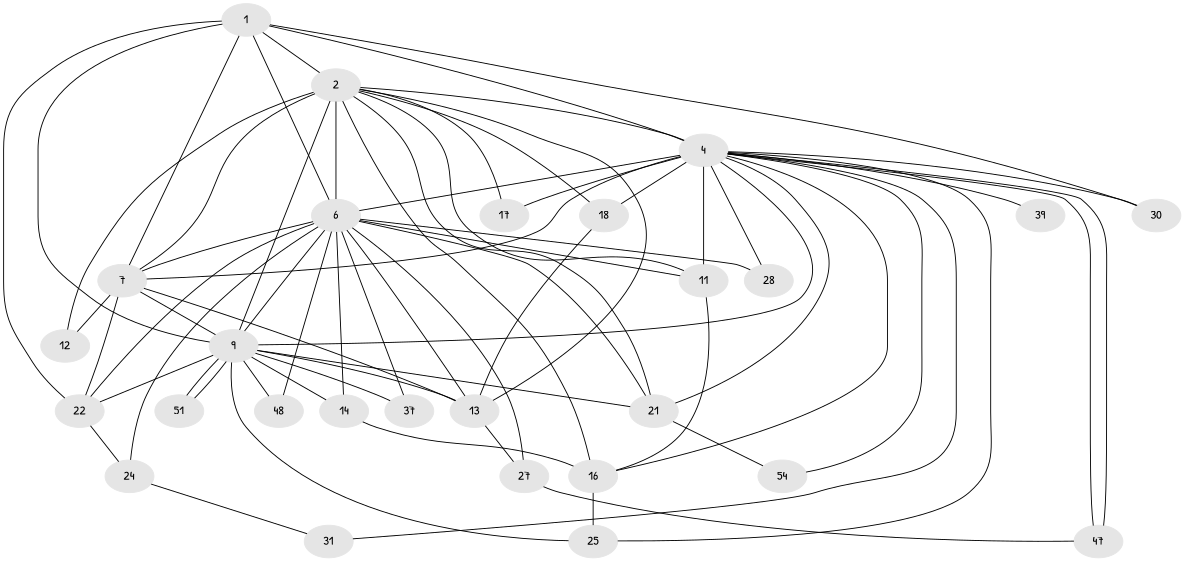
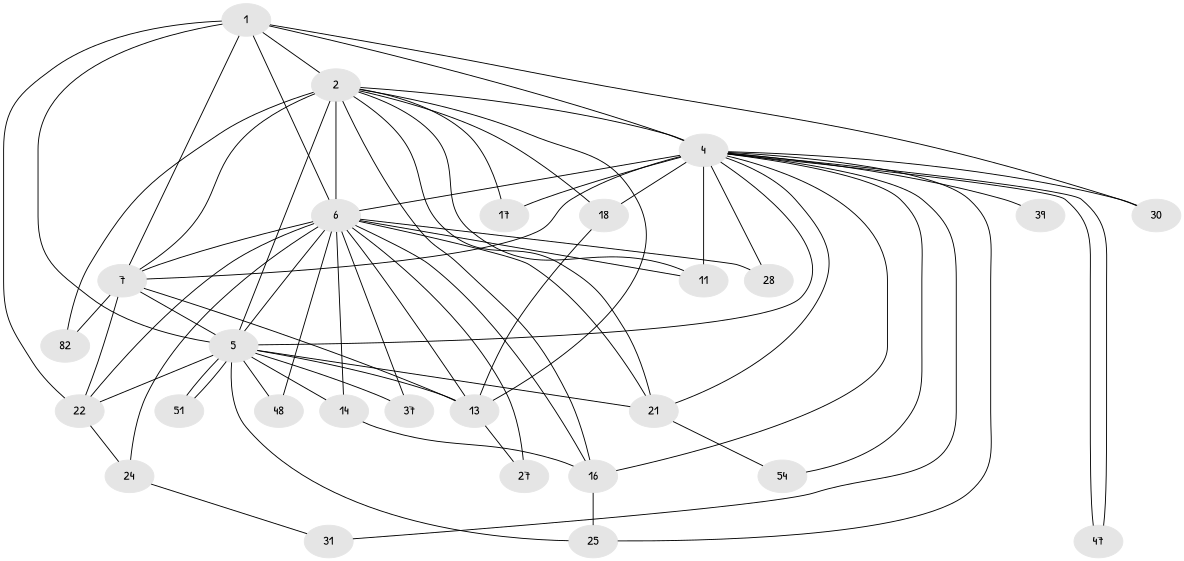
  graph {
    fontname="Patrick Hand"
    node [color=gray90 fontname="Patrick Hand" style=filled]
    edge [fontname="Patrick Hand"]
    2 [super="+49+36+3+44+32"]
    4 [super="+5+38"]
    6 [super="+8+33"]
    7
-   9
+   9 [label=5]
    11
-   12
+   12 [label=82]
    13 [super="+26"]
    16 [super="+43"]
    17
    18
    21 [super="+23+50"]
    1
    22 [super="+34+40"]
    30
    25 [super="+48"]
    28
    31
    39
    47 [super="+55"]
    54
    14
    24
    27 [super="+45"]
    37
    n26 [label=48]
    51
    2 -- 4 [weight=5]
    2 -- 6 [weight=8]
    2 -- 7 [weight=2]
    2 -- 9 [weight=2]
    2 -- 11
    2 -- 12
    2 -- 13
    2 -- 16
    2 -- 17
    2 -- 18
    2 -- 21
    4 -- 6 [weight=6]
    4 -- 7 [weight=2]
    4 -- 9 [weight=2]
    4 -- 11 [weight=3]
    4 -- 16
    4 -- 17
    4 -- 18
    4 -- 21
    4 -- 30
    4 -- 25
    4 -- 28
    4 -- 31
    4 -- 39 [weight=2]
    4 -- 47
    4 -- 47
    4 -- 54
    6 -- 7 [weight=3]
    6 -- 9 [weight=3]
    6 -- 11
    6 -- 13
-   11 -- 16
+   6 -- 16
    6 -- 21
    6 -- 22 [weight=2]
    6 -- 28
    6 -- 14
    6 -- 24
    6 -- 27
    6 -- 37
    6 -- n26
    7 -- 9
    7 -- 12
    7 -- 13
    7 -- 22
    9 -- 13
    9 -- 21
    9 -- 22
    9 -- 25
    9 -- 14
    9 -- 37
    9 -- n26
    9 -- 51
    9 -- 51
    13 -- 27
    16 -- 25
    18 -- 13
    21 -- 54
    1 -- 2 [weight=4]
    1 -- 4 [weight=2]
    1 -- 6 [weight=4]
    1 -- 7
    1 -- 9
    1 -- 22
    1 -- 30
    22 -- 24
    14 -- 16
    24 -- 31
-   27 -- 47
  }
